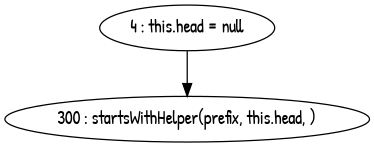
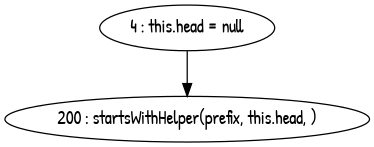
  digraph {
    fontname="Patrick Hand"
    node [fontname="Patrick Hand"]
    "4 : this.head = null"
-   "200 : startsWithHelper(prefix, this.head, )" [label="300 : startsWithHelper(prefix, this.head, )"]
+   "200 : startsWithHelper(prefix, this.head, )"
    "4 : this.head = null" -> "200 : startsWithHelper(prefix, this.head, )" [fontname="Patrick Hand"]
  }
